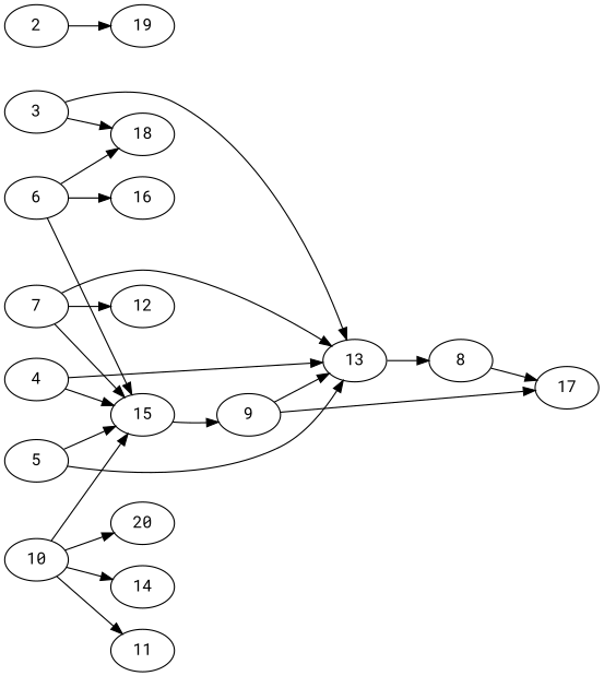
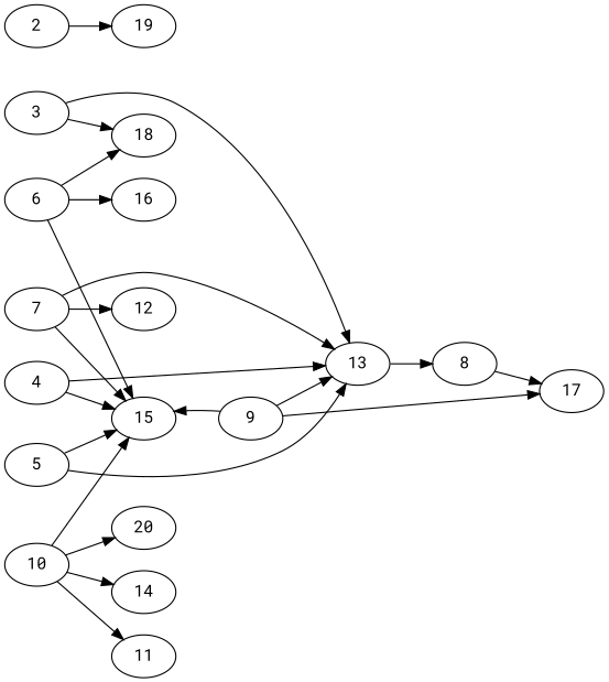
  digraph {
    fontname="Roboto Mono"
    rankdir=LR
    node [alpha=0.03 fontname="Roboto Mono"]
    edge [fontname="Roboto Mono"]
    20 [alpha=0.01 expect_size=37361664]
    2 [alpha=0.20 expect_size=27395072]
    19 [expect_size=32943104]
    3 [alpha=0.04 expect_size=26806272]
    13 [alpha=0.15 expect_size=19499008]
    18 [alpha=0.04 expect_size=51186688]
    8 [alpha=0.12 expect_size=46804992]
    4 [alpha=0.01 expect_size=45863936]
    15 [alpha=0.11 expect_size=32215040]
    5 [alpha=0.11 expect_size=38792192]
    6 [alpha=0.08 expect_size=32022528]
    16 [alpha=0.15 expect_size=11439104]
    7 [alpha=0.09 expect_size=37131264]
    12 [expect_size=19521536]
    17 [expect_size=30013440]
    9 [alpha=0.02 expect_size=16535552]
    10 [expect_size=34748416]
    11 [expect_size=43532288]
    14 [alpha=0.06 expect_size=30083072]
    2 -> 19
    3 -> 13
    3 -> 18
    13 -> 8
    8 -> 17
    4 -> 13
    4 -> 15
    5 -> 13
    5 -> 15
    6 -> 18
    6 -> 15
    6 -> 16
    7 -> 13
    7 -> 15
    7 -> 12
    9 -> 13
-   15 -> 9
+   9 -> 15
    9 -> 17
    10 -> 20
    10 -> 15
    10 -> 11
    10 -> 14
  }
